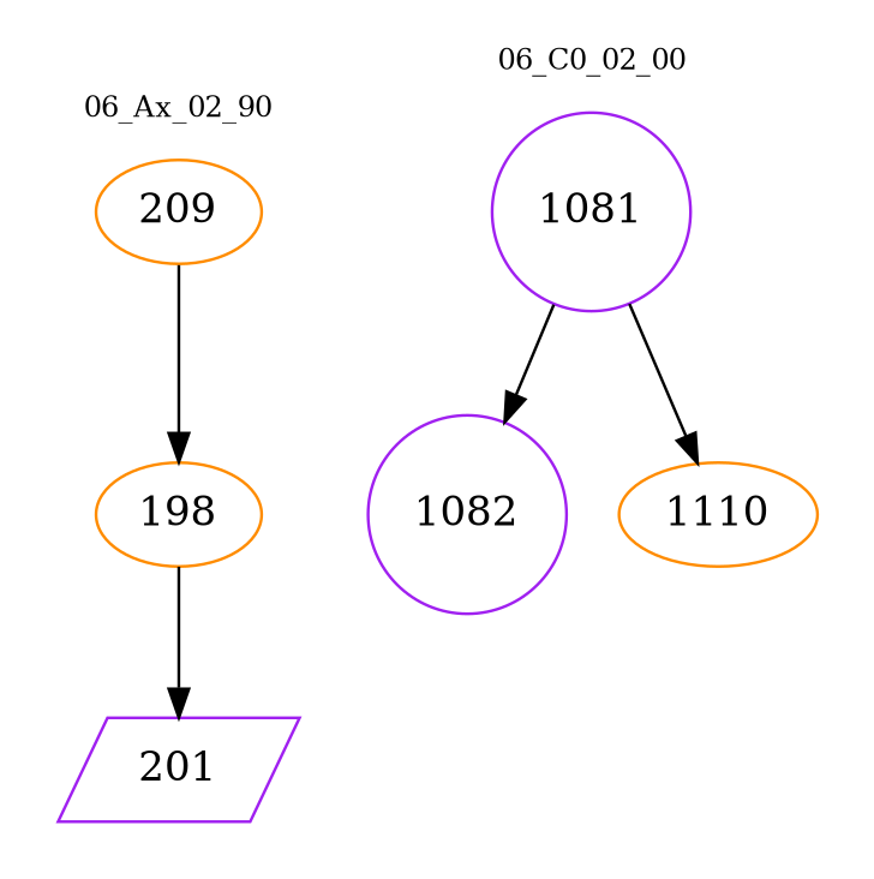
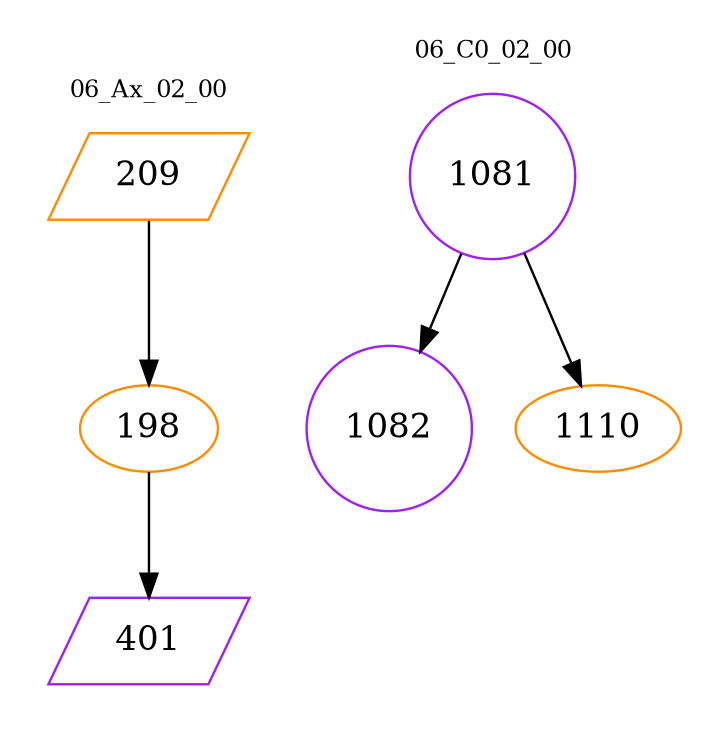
  digraph {
    node [color=darkorange shape=ellipse]
    edge [color=black]
    n1 [label=198]
-   n2 [label=209]
-   n3 [color=purple label=201 shape=parallelogram]
+   n2 [label=209 shape=parallelogram]
+   n3 [color=purple label=401 shape=parallelogram]
    n4 [color=purple label=1081 shape=circle]
    n5 [color=purple label=1082 shape=circle]
    n6 [label=1110]
    subgraph cluster_1 {
      color=white
      fontsize=10
-     label="06_Ax_02_90"
+     label="06_Ax_02_00"
      n1
      n2
      n3
    }
    subgraph cluster_2 {
      color=white
      fontsize=10
      label="06_C0_02_00"
      n4
      n5
      n6
    }
    n1 -> n3
    n2 -> n1
    n4 -> n5
    n4 -> n6
  }
